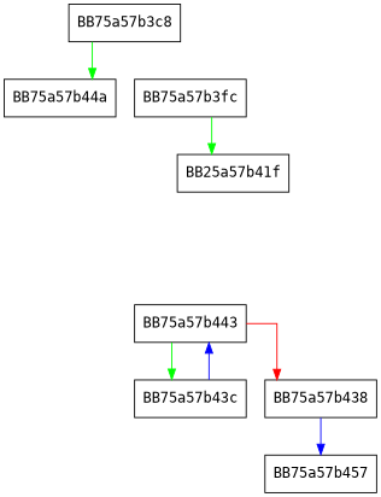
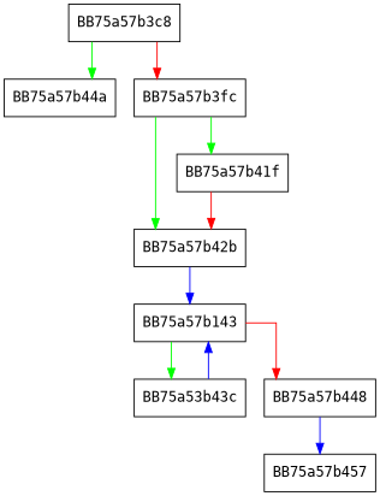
  digraph {
    fontname="DejaVu Sans Mono"
    splines=ortho
    node [fontname="DejaVu Sans Mono" shape=box]
    edge [color=green fontname="DejaVu Sans Mono"]
    BB75a57b3c8
    BB75a57b44a
    BB75a57b3fc
-   BB75a57b41f [label=BB25a57b41f]
-   BB75a57b443
-   BB75a57b43c
-   BB75a57b448 [label=BB75a57b438]
+   BB75a57b42b
+   BB75a57b41f
+   BB75a57b443 [label=BB75a57b143]
+   BB75a57b43c [label=BB75a53b43c]
+   BB75a57b448
    BB75a57b457
    BB75a57b3c8 -> BB75a57b44a
+   BB75a57b3c8 -> BB75a57b3fc [color=red]
+   BB75a57b3fc -> BB75a57b42b
    BB75a57b3fc -> BB75a57b41f
+   BB75a57b42b -> BB75a57b443 [color=blue]
+   BB75a57b41f -> BB75a57b42b [color=red]
    BB75a57b443 -> BB75a57b43c
    BB75a57b443 -> BB75a57b448 [color=red]
    BB75a57b43c -> BB75a57b443 [color=blue]
    BB75a57b448 -> BB75a57b457 [color=blue]
  }
